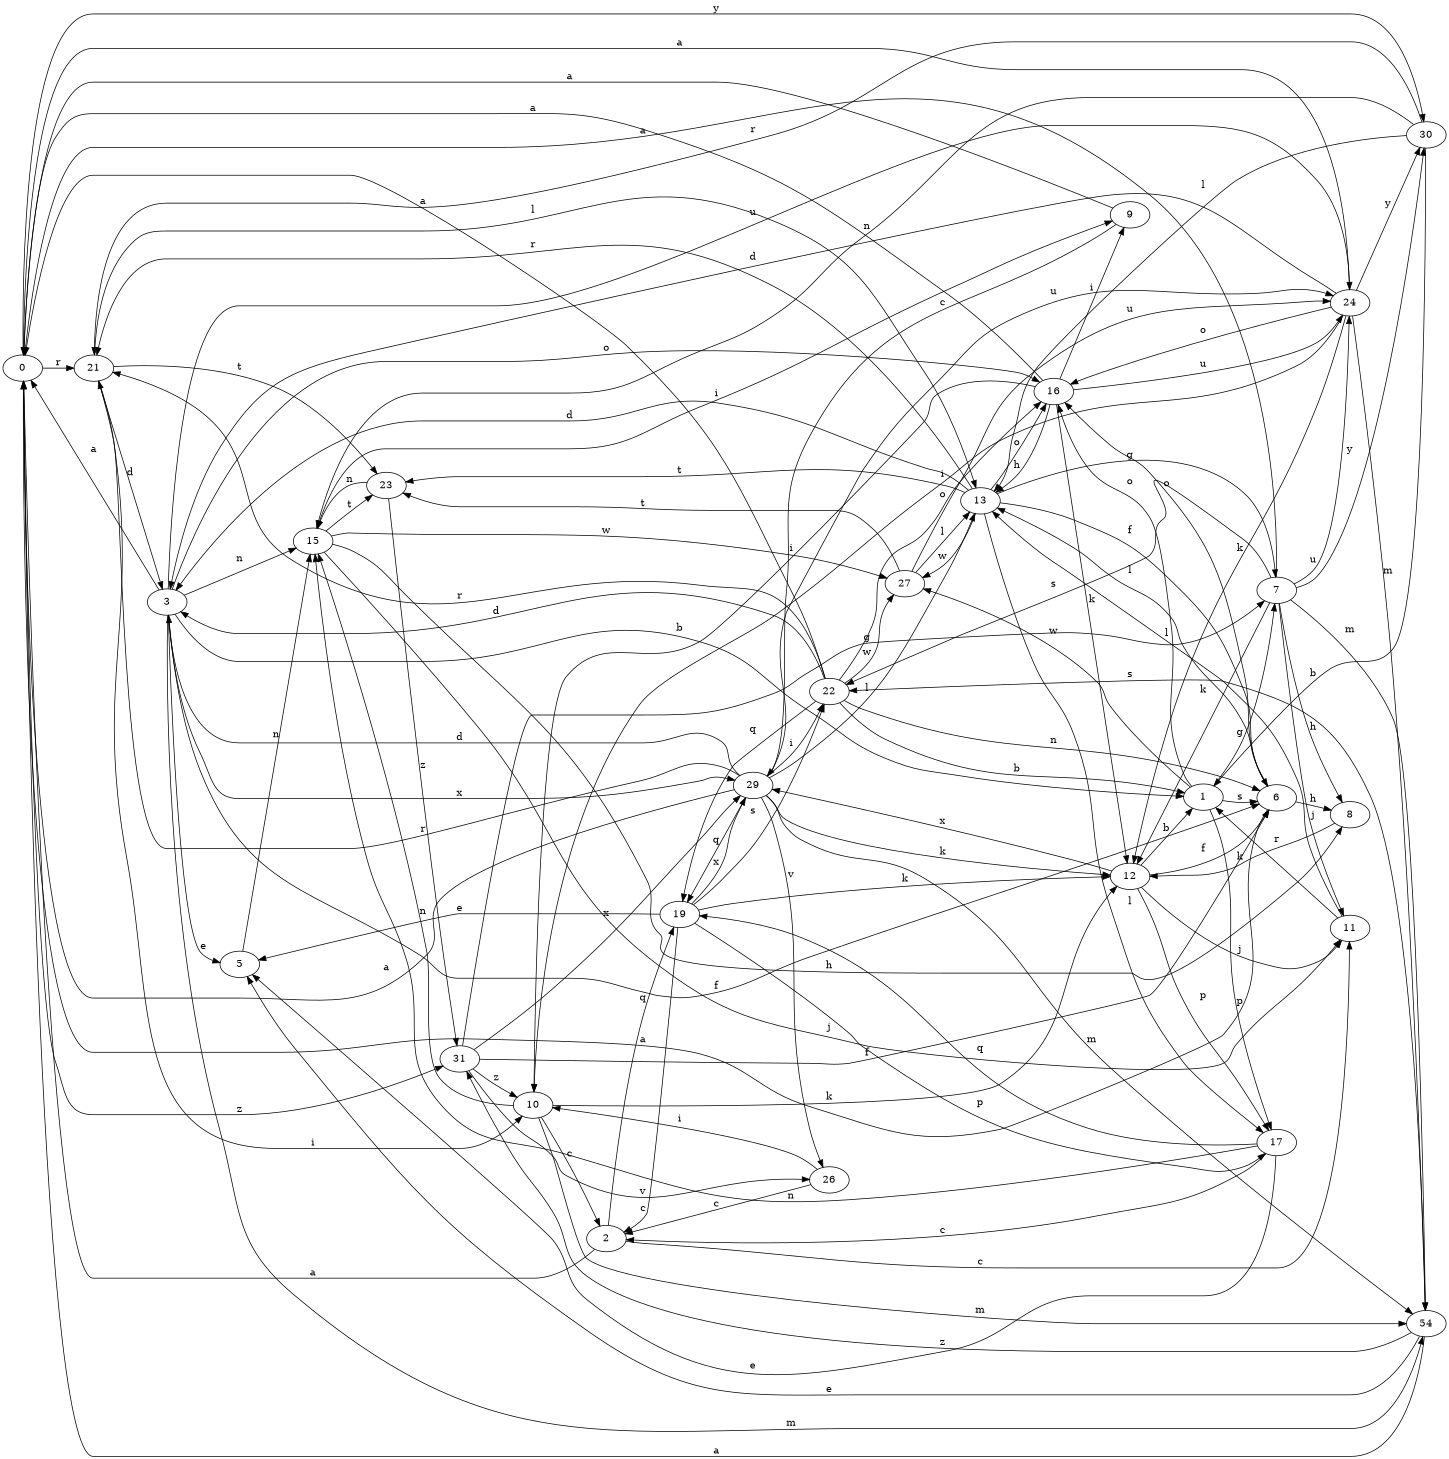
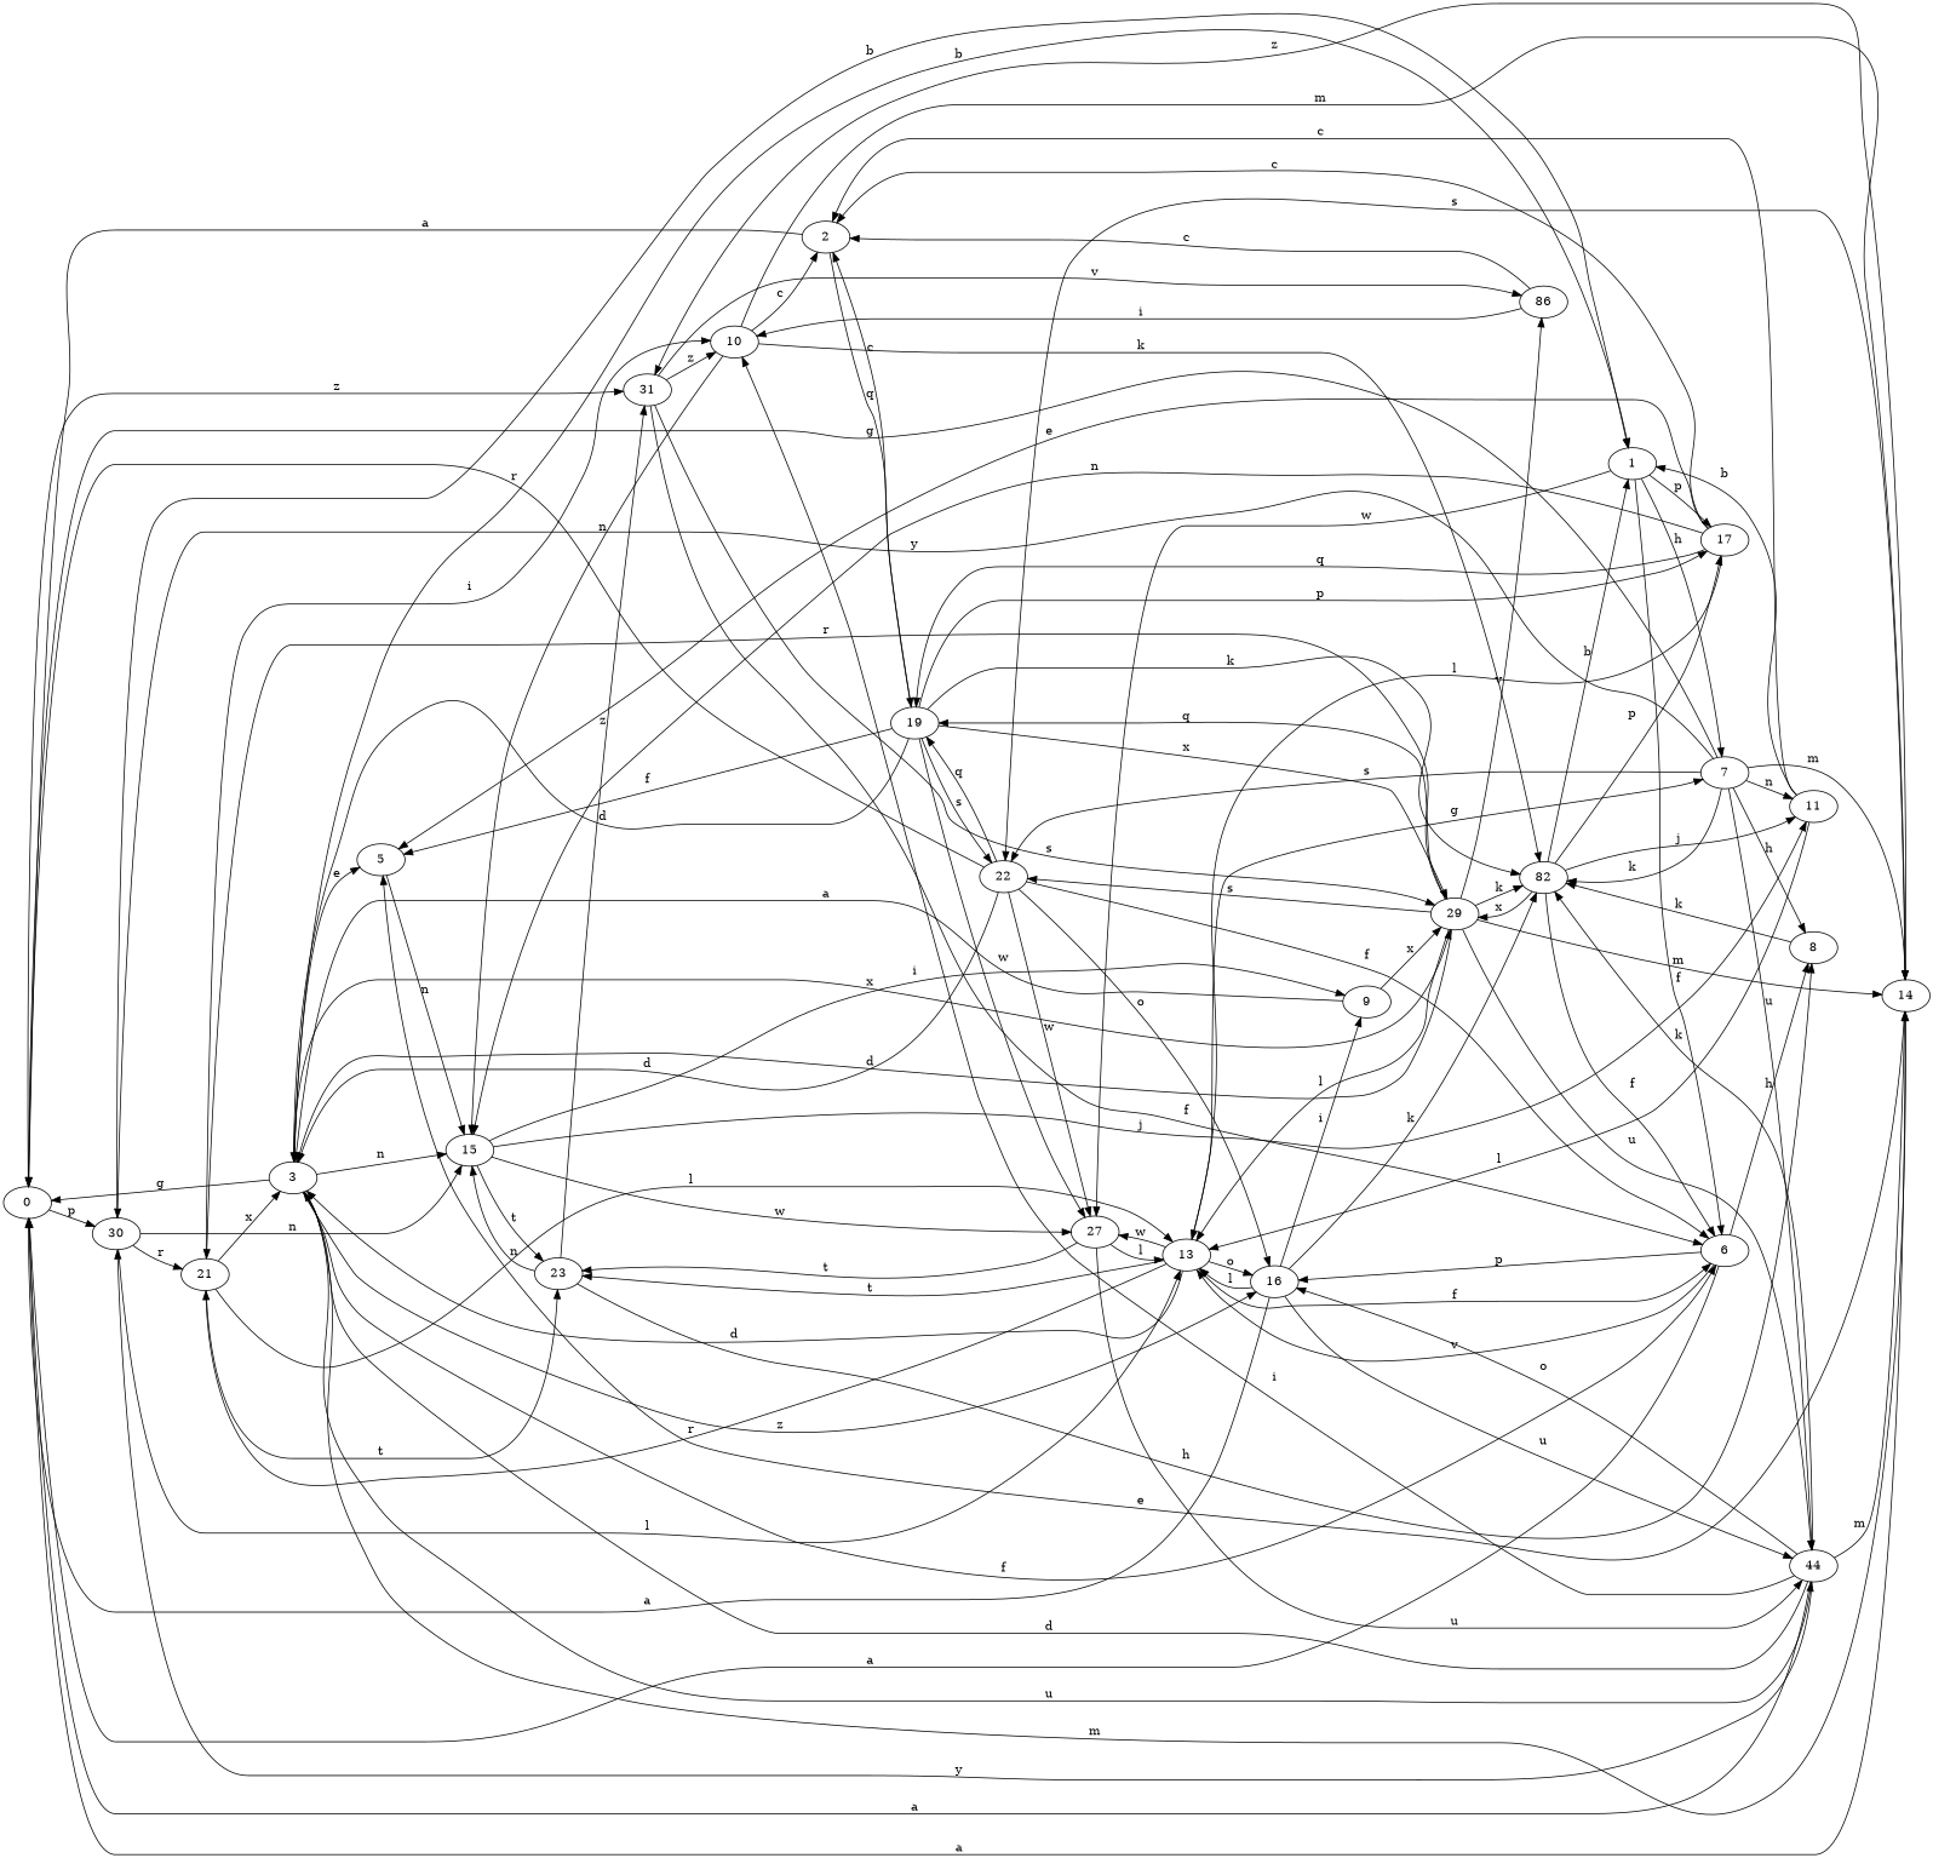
  strict digraph {
    rankdir=LR
    0
    21
    30
    31
    3
    13
    10
    23
    1
    15
    6
    7
    29
-   26
+   26 [label=86]
    16
    17
    27
    8
-   14 [label=54]
-   24
+   14
+   24 [label=44]
    11
-   12
+   12 [label=82]
    22
    9
    2
    19
    5
-   0 -> 21 [label=r]
-   0 -> 30 [label=y]
+   0 -> 30 [label=p]
    0 -> 31 [label=z]
-   21 -> 3 [label=d]
+   21 -> 3 [label=x]
    21 -> 13 [label=l]
    21 -> 10 [label=i]
    21 -> 23 [label=t]
    30 -> 21 [label=r]
    30 -> 13 [label=l]
    30 -> 1 [label=b]
    30 -> 15 [label=n]
    31 -> 10 [label=z]
    31 -> 6 [label=f]
-   31 -> 7 [label=g]
-   31 -> 29 [label=x]
+   31 -> 29 [label=s]
    31 -> 26 [label=v]
-   3 -> 0 [label=a]
+   3 -> 0 [label=g]
    3 -> 1 [label=b]
    3 -> 15 [label=n]
    3 -> 6 [label=f]
    3 -> 29 [label=x]
-   3 -> 16 [label=o]
+   3 -> 16 [label=z]
    3 -> 14 [label=m]
    3 -> 24 [label=u]
    3 -> 5 [label=e]
    13 -> 21 [label=r]
    13 -> 3 [label=d]
    13 -> 23 [label=t]
    13 -> 6 [label=f]
    13 -> 7 [label=g]
    13 -> 16 [label=o]
    13 -> 27 [label=w]
    10 -> 15 [label=n]
    10 -> 14 [label=m]
    10 -> 12 [label=k]
    10 -> 2 [label=c]
    23 -> 31 [label=z]
    23 -> 15 [label=n]
-   15 -> 8 [label=h]
-   1 -> 6 [label=s]
-   1 -> 7 [label=g]
-   1 -> 16 [label=o]
+   23 -> 8 [label=h]
+   1 -> 6 [label=f]
+   1 -> 7 [label=h]
    1 -> 17 [label=p]
    1 -> 27 [label=w]
    15 -> 23 [label=t]
    15 -> 27 [label=w]
    15 -> 11 [label=j]
    15 -> 9 [label=i]
    6 -> 0 [label=a]
-   6 -> 13 [label=l]
-   6 -> 16 [label=o]
+   6 -> 13 [label=v]
+   6 -> 16 [label=p]
    6 -> 8 [label=h]
-   7 -> 0 [label=a]
+   7 -> 0 [label=g]
    7 -> 30 [label=y]
    7 -> 8 [label=h]
    7 -> 14 [label=m]
    7 -> 24 [label=u]
-   7 -> 11 [label=j]
+   7 -> 11 [label=n]
    7 -> 12 [label=k]
    7 -> 22 [label=s]
-   29 -> 0 [label=a]
    29 -> 21 [label=r]
    29 -> 3 [label=d]
    29 -> 13 [label=l]
    29 -> 26 [label=v]
    29 -> 14 [label=m]
    29 -> 24 [label=u]
    29 -> 12 [label=k]
-   29 -> 22 [label=i]
+   29 -> 22 [label=s]
    29 -> 19 [label=q]
    26 -> 10 [label=i]
    26 -> 2 [label=c]
    16 -> 0 [label=a]
-   16 -> 13 [label=h]
-   16 -> 10 [label=i]
+   16 -> 13 [label=l]
    16 -> 24 [label=u]
    16 -> 12 [label=k]
    16 -> 9 [label=i]
-   13 -> 17 [label=l]
+   17 -> 13 [label=l]
    17 -> 15 [label=n]
    17 -> 2 [label=c]
    17 -> 19 [label=q]
    17 -> 5 [label=e]
    27 -> 13 [label=l]
    27 -> 23 [label=t]
    27 -> 24 [label=u]
    8 -> 12 [label=k]
    14 -> 0 [label=a]
    14 -> 31 [label=z]
    14 -> 22 [label=s]
    14 -> 5 [label=e]
    24 -> 0 [label=a]
    24 -> 30 [label=y]
    24 -> 3 [label=d]
    24 -> 10 [label=i]
    24 -> 16 [label=o]
    24 -> 14 [label=m]
    24 -> 12 [label=k]
    11 -> 13 [label=l]
-   11 -> 1 [label=r]
-   2 -> 11 [label=c]
+   11 -> 1 [label=b]
+   11 -> 2 [label=c]
    12 -> 1 [label=b]
    12 -> 6 [label=f]
    12 -> 29 [label=x]
    12 -> 17 [label=p]
    12 -> 11 [label=j]
-   22 -> 0 [label=a]
-   22 -> 21 [label=r]
+   22 -> 0 [label=r]
    22 -> 3 [label=d]
-   22 -> 1 [label=b]
-   22 -> 6 [label=n]
+   22 -> 6 [label=f]
    22 -> 16 [label=o]
    22 -> 27 [label=w]
    22 -> 19 [label=q]
-   9 -> 0 [label=a]
-   9 -> 29 [label=c]
+   9 -> 3 [label=a]
+   9 -> 29 [label=x]
    2 -> 0 [label=a]
    2 -> 19 [label=q]
+   19 -> 3 [label=d]
    19 -> 29 [label=x]
    19 -> 17 [label=p]
+   19 -> 27 [label=w]
    19 -> 12 [label=k]
    19 -> 22 [label=s]
    19 -> 2 [label=c]
-   19 -> 5 [label=e]
+   19 -> 5 [label=f]
    5 -> 15 [label=n]
  }
